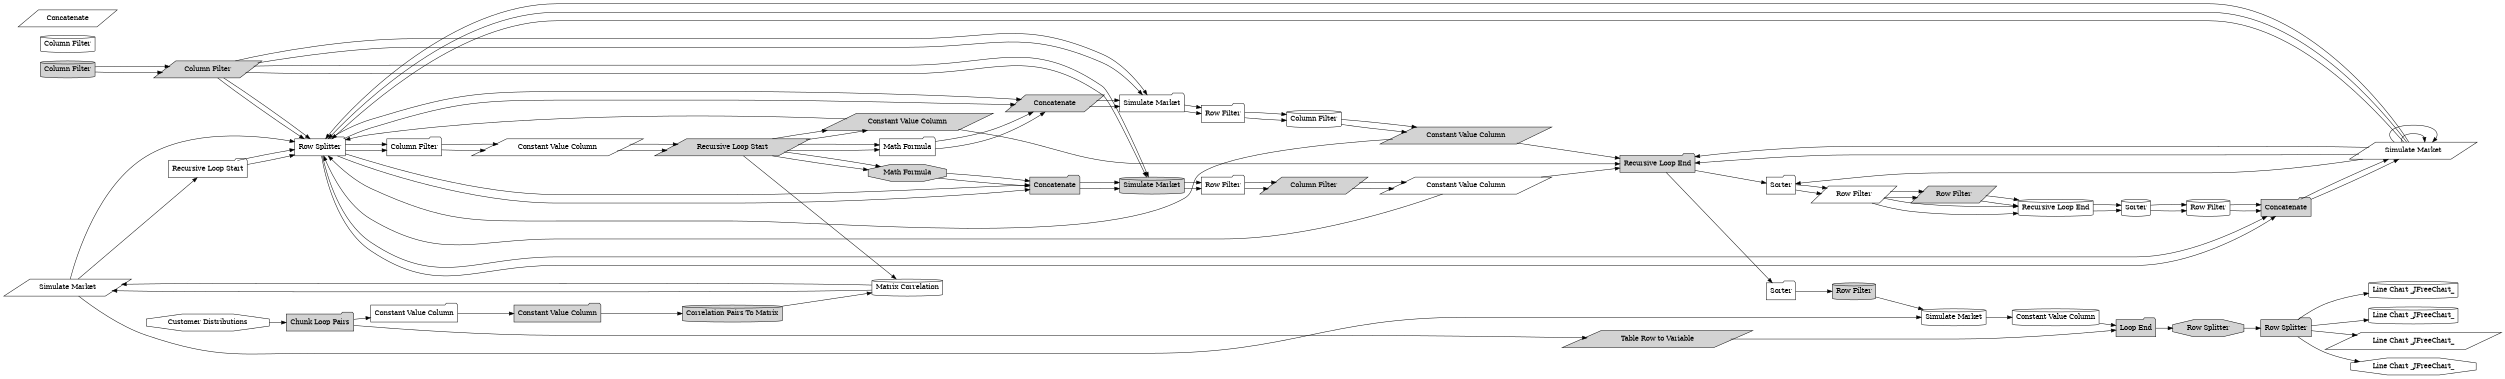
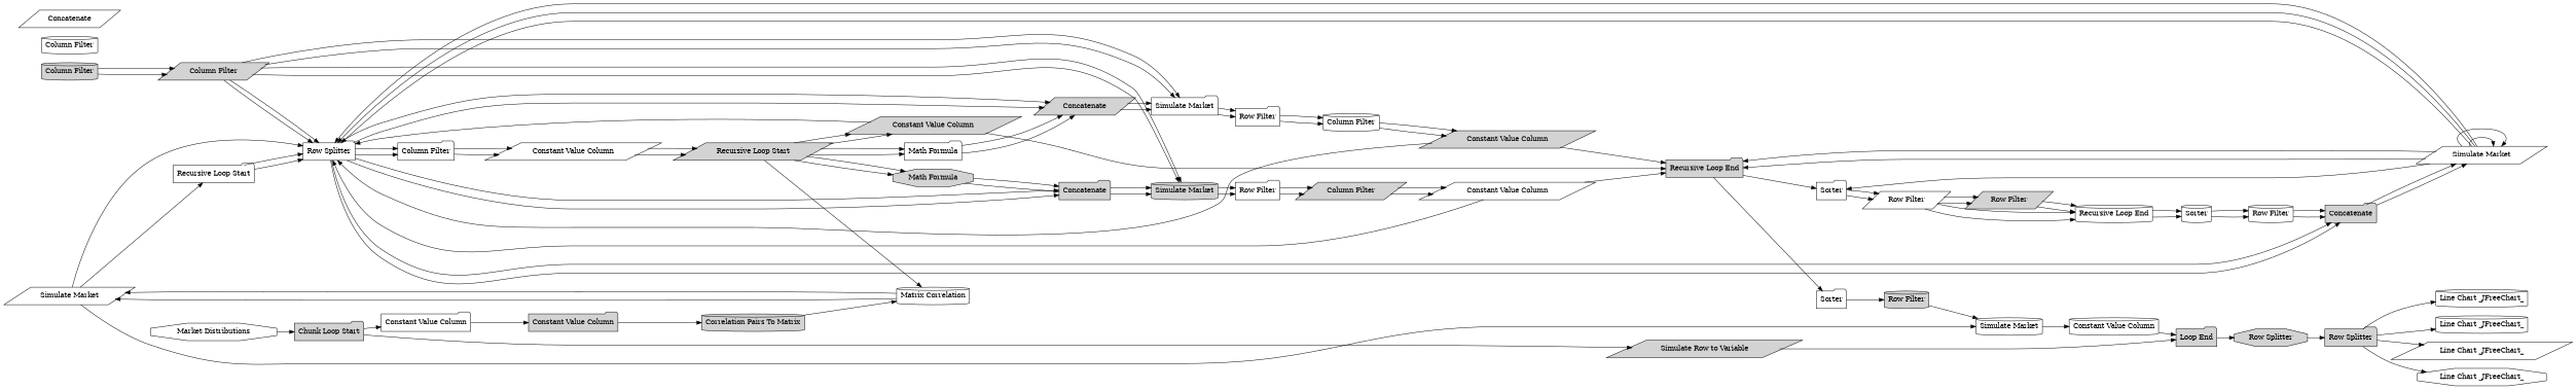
  digraph {
    rankdir=LR
    node [fillcolor=white shape=folder style=filled]
    n1 [label="Simulate Market" shape=parallelogram]
    n2 [label="Row Splitter"]
    n3 [label="Recursive Loop Start"]
    n4 [label="Simulate Market" shape=cylinder]
    n5 [label="Column Filter"]
    n6 [fillcolor=lightgrey label=Concatenate shape=parallelogram]
    n7 [fillcolor=lightgrey label=Concatenate]
    n8 [fillcolor=lightgrey label=Concatenate]
    n9 [label="Constant Value Column" shape=cylinder]
    n10 [fillcolor=lightgrey label="Recursive Loop Start" shape=parallelogram]
    n11 [label="Math Formula"]
    n12 [fillcolor=lightgrey label="Math Formula" shape=octagon]
    n13 [fillcolor=lightgrey label="Constant Value Column" shape=parallelogram]
    n14 [label="Matrix Correlation" shape=cylinder]
    n15 [fillcolor=lightgrey label="Recursive Loop End"]
    n16 [label="Constant Value Column" shape=parallelogram]
    n17 [label="Simulate Market"]
    n18 [fillcolor=lightgrey label="Simulate Market" shape=cylinder]
    n19 [label="Recursive Loop End" shape=cylinder]
    n20 [label=Sorter shape=cylinder]
    n21 [label="Row Filter" shape=cylinder]
    n22 [label="Row Filter"]
    n23 [label="Column Filter" shape=cylinder]
    n24 [label="Row Filter"]
    n25 [fillcolor=lightgrey label="Column Filter" shape=parallelogram]
    n26 [fillcolor=lightgrey label="Constant Value Column" shape=parallelogram]
    n27 [label="Constant Value Column" shape=parallelogram]
    n28 [label=Sorter]
    n29 [label=Sorter]
    n30 [label="Row Filter" shape=parallelogram]
    n31 [fillcolor=lightgrey label="Row Filter" shape=parallelogram]
    n32 [label="Simulate Market" shape=parallelogram]
    n33 [fillcolor=lightgrey label="Column Filter" shape=cylinder]
    n34 [fillcolor=lightgrey label="Column Filter" shape=parallelogram]
    n35 [label="Column Filter" shape=cylinder]
    n36 [label=Concatenate shape=parallelogram]
    n37 [fillcolor=lightgrey label="Row Filter" shape=cylinder]
-   n38 [label="Customer Distributions" shape=octagon]
-   n39 [fillcolor=lightgrey label="Chunk Loop Pairs"]
+   n38 [label="Market Distributions" shape=octagon]
+   n39 [fillcolor=lightgrey label="Chunk Loop Start"]
    n40 [label="Constant Value Column"]
-   n41 [fillcolor=lightgrey label="Table Row to Variable" shape=parallelogram]
+   n41 [fillcolor=lightgrey label="Simulate Row to Variable" shape=parallelogram]
    n42 [fillcolor=lightgrey label="Constant Value Column"]
    n43 [fillcolor=lightgrey label="Loop End"]
    n44 [fillcolor=lightgrey label="Correlation Pairs To Matrix" shape=cylinder]
    n45 [fillcolor=lightgrey label="Row Splitter" shape=octagon]
    n46 [fillcolor=lightgrey label="Row Splitter"]
    n47 [label="Line Chart _JFreeChart_" shape=cylinder]
    n48 [label="Line Chart _JFreeChart_" shape=cylinder]
    n49 [label="Line Chart _JFreeChart_" shape=parallelogram]
    n50 [label="Line Chart _JFreeChart_" shape=octagon]
    n1 -> n2
    n1 -> n3
    n1 -> n4
    n2 -> n5
    n2 -> n5
    n2 -> n6
    n2 -> n6
    n2 -> n7
    n2 -> n7
    n2 -> n8
    n2 -> n8
    n3 -> n2
    n3 -> n2
    n4 -> n9
    n5 -> n16
    n5 -> n16
    n6 -> n17
    n6 -> n17
    n7 -> n18
    n7 -> n18
    n8 -> n32
    n8 -> n32
    n9 -> n43
    n10 -> n11
    n10 -> n11
    n10 -> n12
    n10 -> n12
    n10 -> n13
    n10 -> n13
    n10 -> n14
    n11 -> n6
    n11 -> n6
    n12 -> n7
    n12 -> n7
    n13 -> n2
    n13 -> n15
    n14 -> n1
    n14 -> n1
    n15 -> n28
    n15 -> n29
    n16 -> n10
    n16 -> n10
    n17 -> n22
    n17 -> n22
    n18 -> n24
    n18 -> n24
    n19 -> n20
    n19 -> n20
    n20 -> n21
    n20 -> n21
    n21 -> n8
    n21 -> n8
    n22 -> n23
    n22 -> n23
    n23 -> n26
    n23 -> n26
    n24 -> n25
    n24 -> n25
    n25 -> n27
    n25 -> n27
    n26 -> n2
    n26 -> n15
    n27 -> n2
    n27 -> n15
    n28 -> n30
    n28 -> n30
    n29 -> n37
    n30 -> n19
    n30 -> n19
    n30 -> n31
    n30 -> n31
    n31 -> n19
    n31 -> n19
    n32 -> n2
    n32 -> n2
    n32 -> n2
    n32 -> n15
    n32 -> n15
    n32 -> n28
    n32 -> n32
    n32 -> n32
    n33 -> n34
    n33 -> n34
    n34 -> n2
    n34 -> n2
    n34 -> n17
    n34 -> n17
    n34 -> n18
    n34 -> n18
    n37 -> n4
    n38 -> n39
    n39 -> n40
    n39 -> n41
    n40 -> n42
    n41 -> n43
    n42 -> n44
    n43 -> n45
    n44 -> n14
    n45 -> n46
    n46 -> n47
    n46 -> n48
    n46 -> n49
    n46 -> n50
  }
